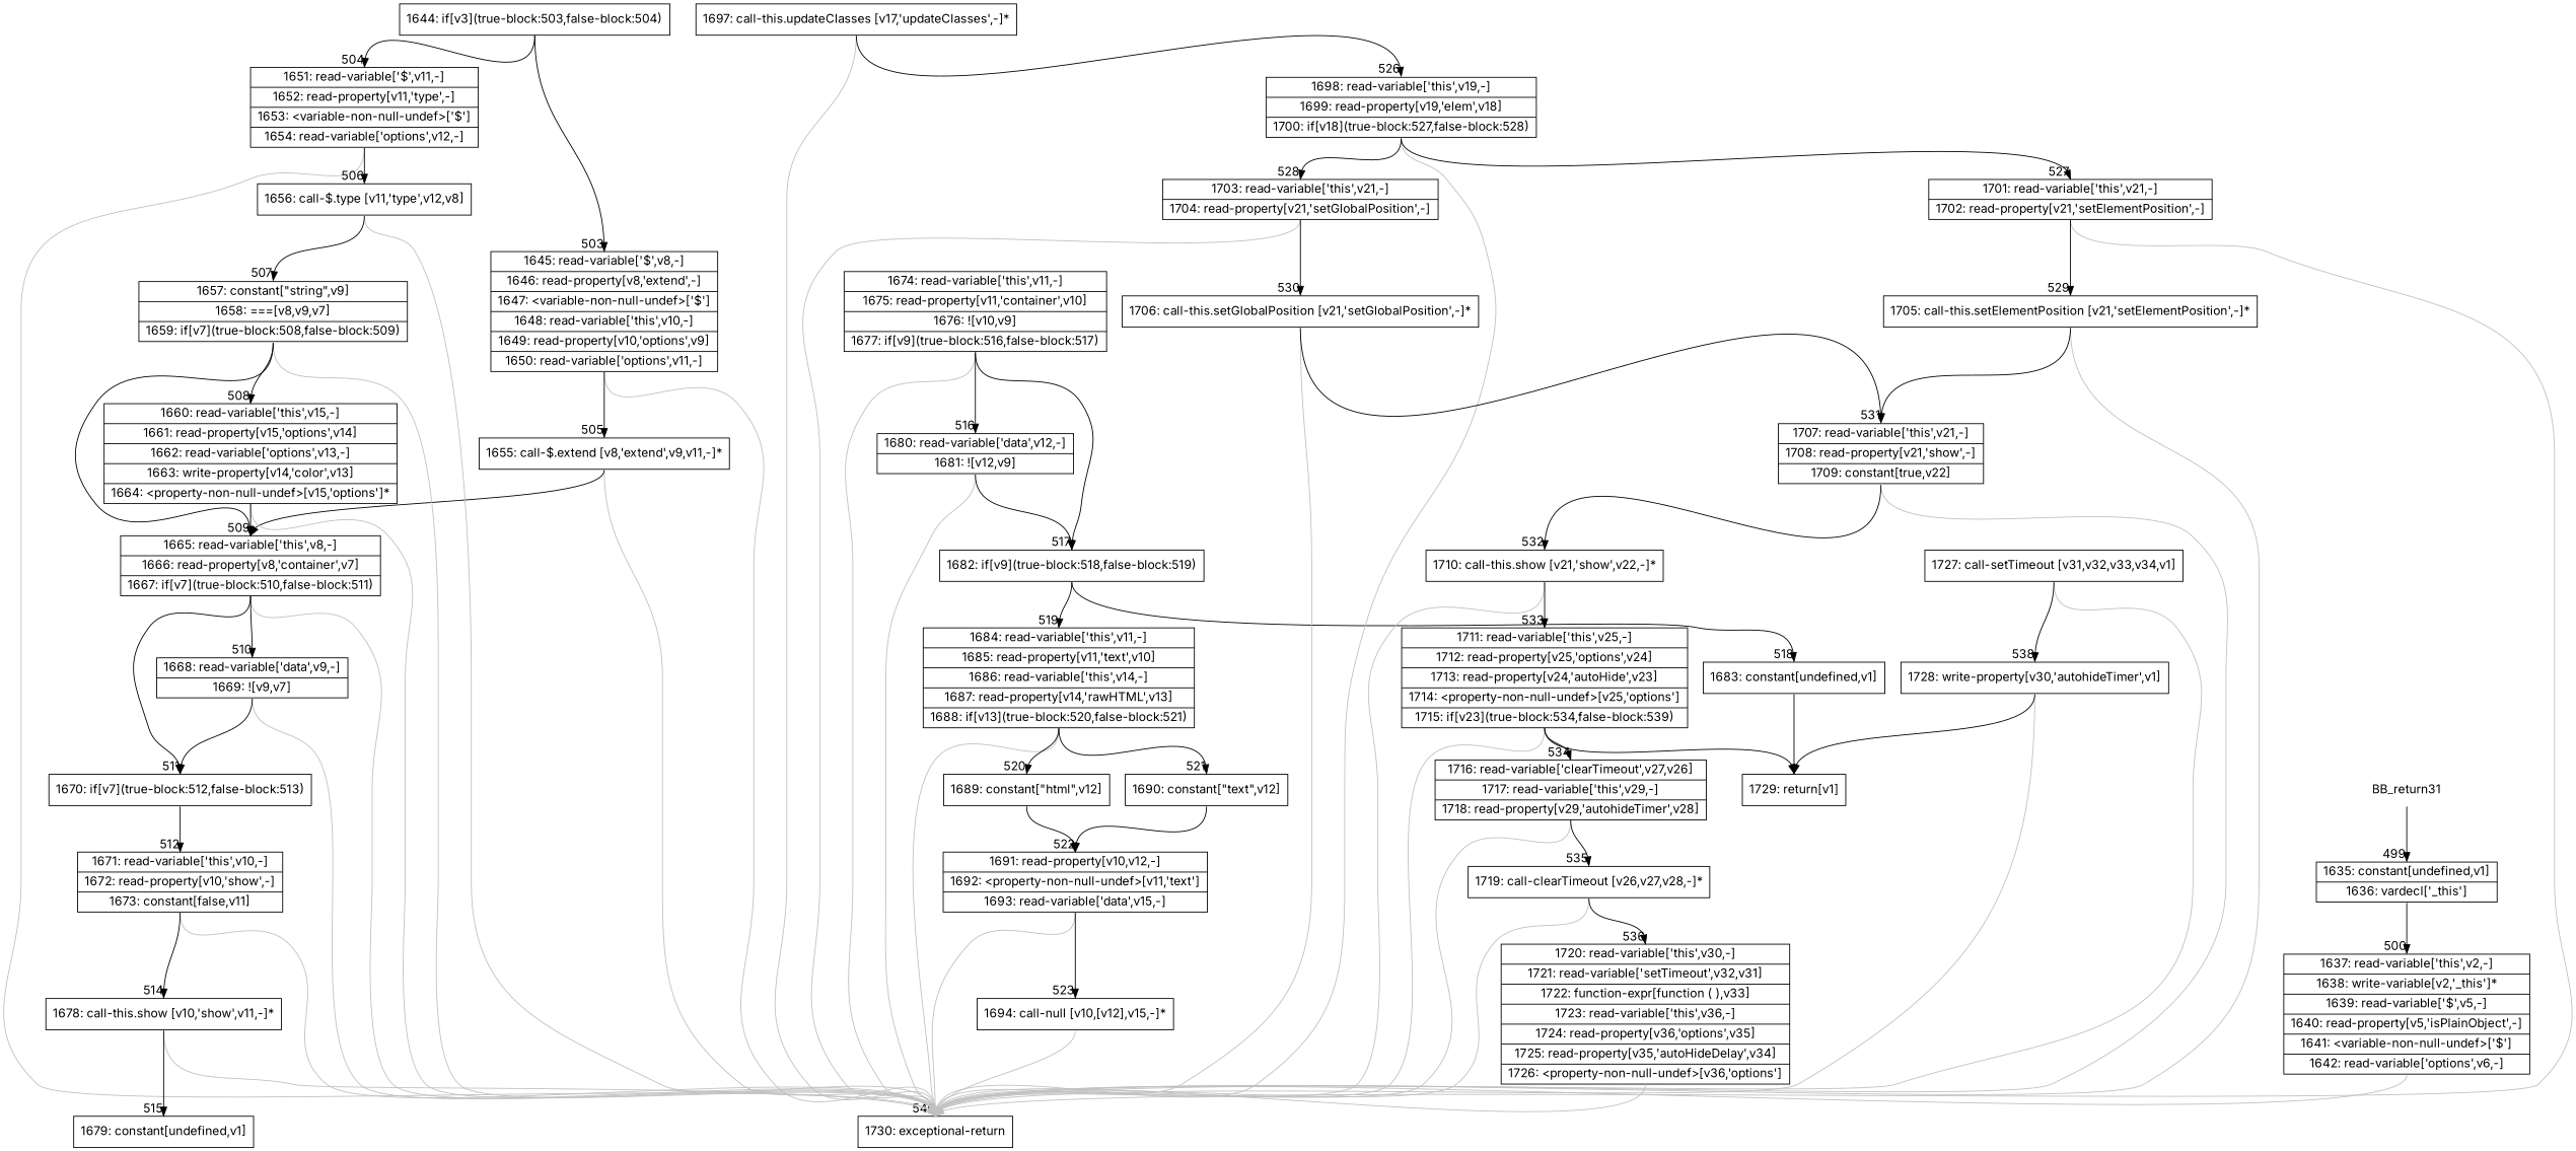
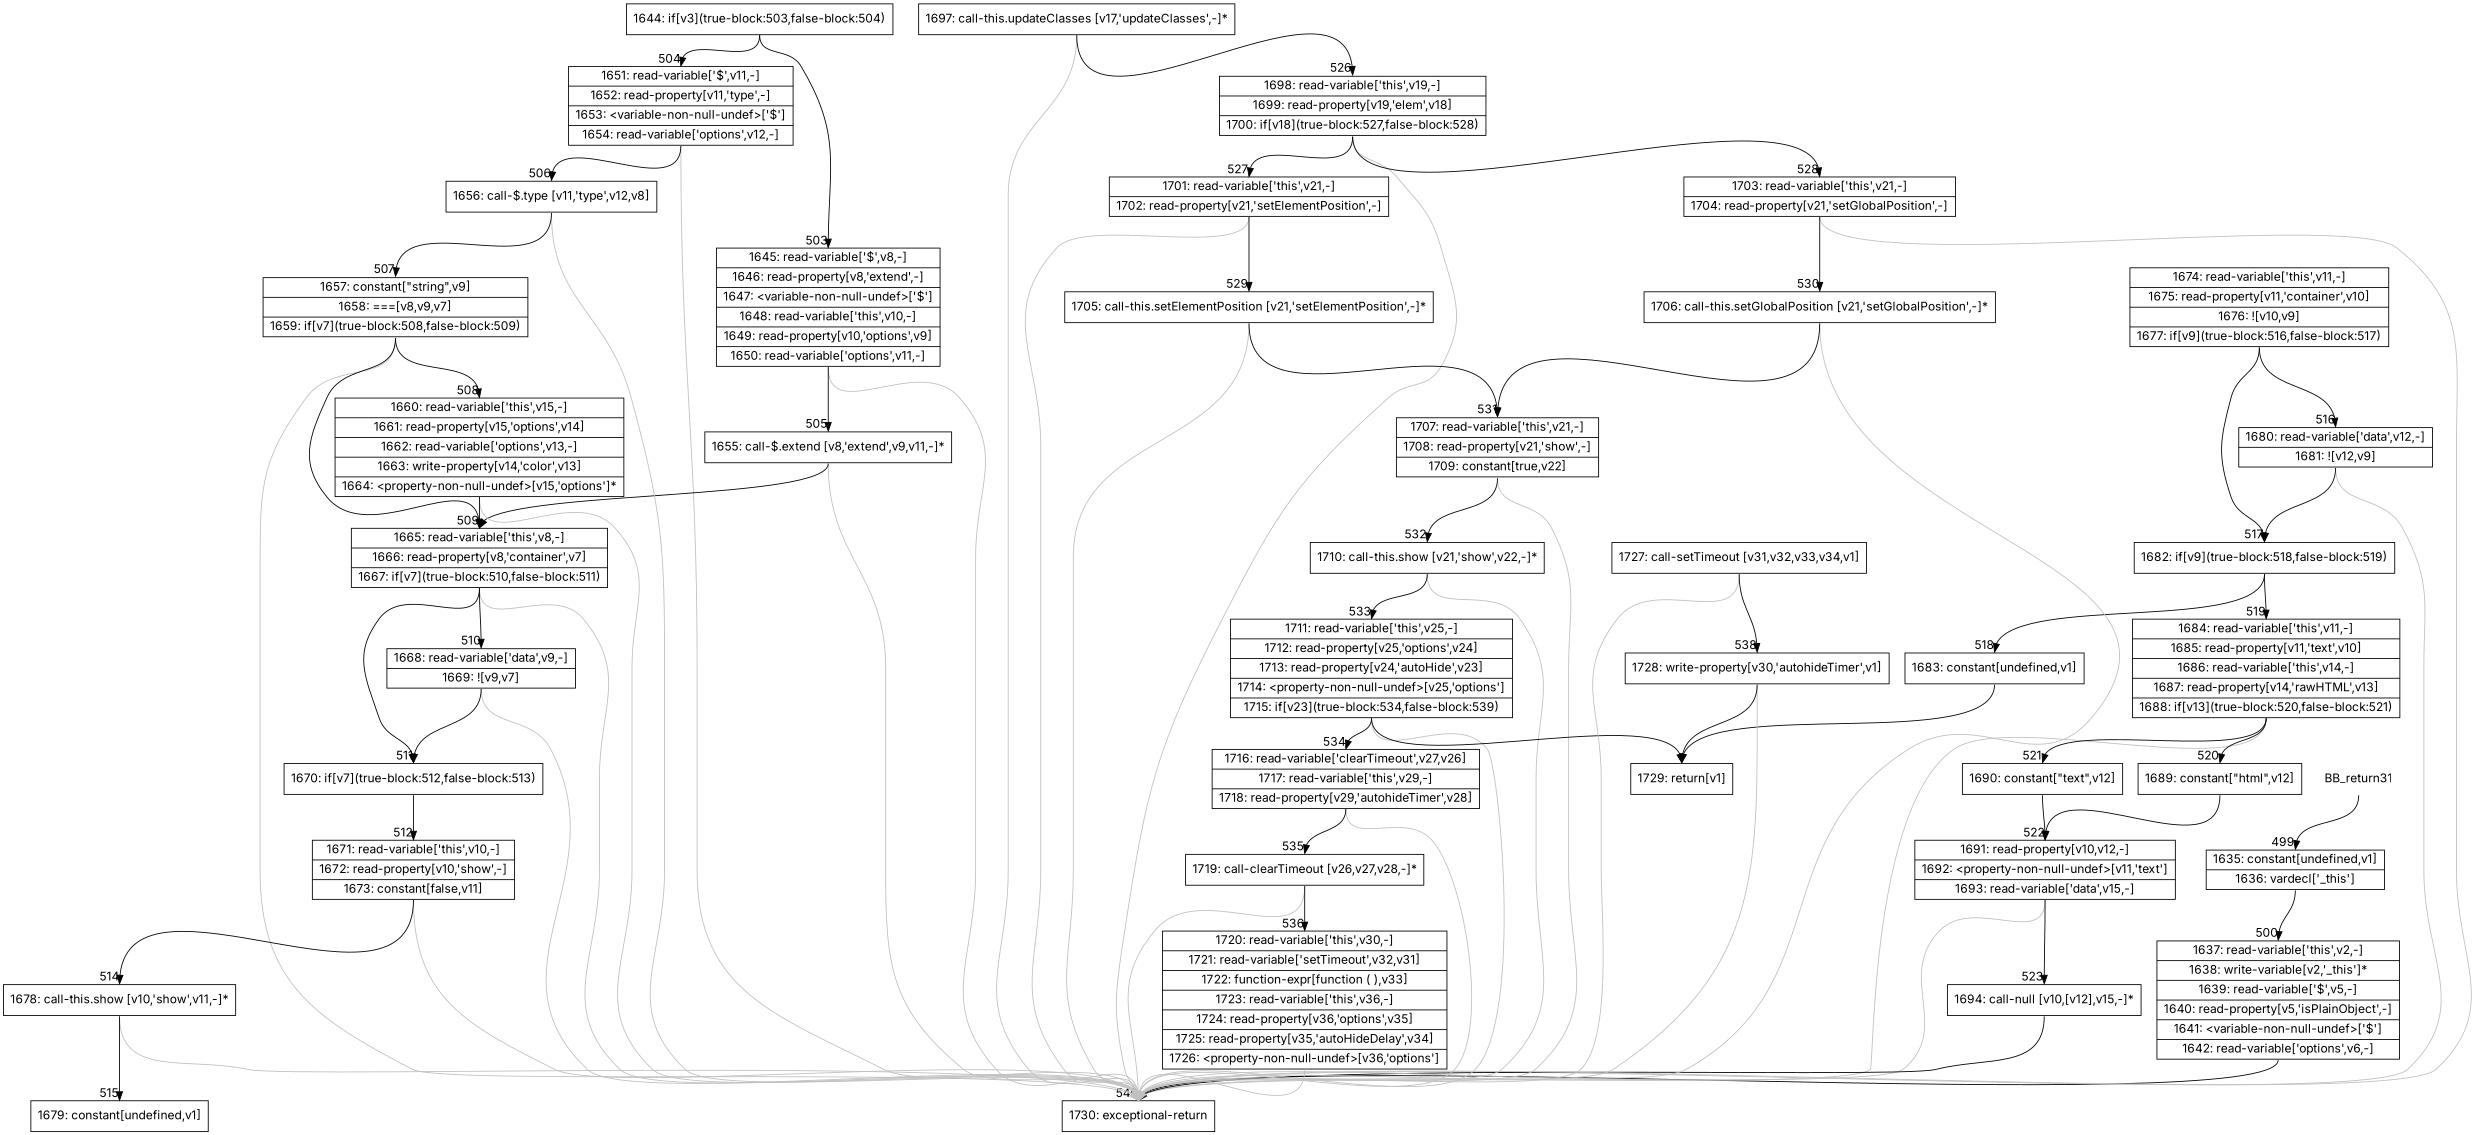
  digraph {
    fontname=Inter
    rankdir=TD
    node [fontname=Inter shape=record]
    edge [fontname=Inter headport=n tailport=s]
    n1 [label=BB_return31 shape=none]
    n2 [label="{1635: constant[undefined,v1]|1636: vardecl['_this']}"]
    n3 [label="{1637: read-variable['this',v2,-]|1638: write-variable[v2,'_this']*|1639: read-variable['$',v5,-]|1640: read-property[v5,'isPlainObject',-]|1641: \<variable-non-null-undef\>['$']|1642: read-variable['options',v6,-]}"]
    n4 [label="{1730: exceptional-return}"]
    n5 [label="{1644: if[v3](true-block:503,false-block:504)}"]
    n6 [label="{1645: read-variable['$',v8,-]|1646: read-property[v8,'extend',-]|1647: \<variable-non-null-undef\>['$']|1648: read-variable['this',v10,-]|1649: read-property[v10,'options',v9]|1650: read-variable['options',v11,-]}"]
    n7 [label="{1651: read-variable['$',v11,-]|1652: read-property[v11,'type',-]|1653: \<variable-non-null-undef\>['$']|1654: read-variable['options',v12,-]}"]
    n8 [label="{1655: call-$.extend [v8,'extend',v9,v11,-]*}"]
    n9 [label="{1656: call-$.type [v11,'type',v12,v8]}"]
    n10 [label="{1665: read-variable['this',v8,-]|1666: read-property[v8,'container',v7]|1667: if[v7](true-block:510,false-block:511)}"]
    n11 [label="{1657: constant[\"string\",v9]|1658: ===[v8,v9,v7]|1659: if[v7](true-block:508,false-block:509)}"]
    n12 [label="{1670: if[v7](true-block:512,false-block:513)}"]
    n13 [label="{1668: read-variable['data',v9,-]|1669: ![v9,v7]}"]
    n14 [label="{1660: read-variable['this',v15,-]|1661: read-property[v15,'options',v14]|1662: read-variable['options',v13,-]|1663: write-property[v14,'color',v13]|1664: \<property-non-null-undef\>[v15,'options']*}"]
    n15 [label="{1671: read-variable['this',v10,-]|1672: read-property[v10,'show',-]|1673: constant[false,v11]}"]
    n16 [label="{1678: call-this.show [v10,'show',v11,-]*}"]
    n17 [label="{1674: read-variable['this',v11,-]|1675: read-property[v11,'container',v10]|1676: ![v10,v9]|1677: if[v9](true-block:516,false-block:517)}"]
    n18 [label="{1682: if[v9](true-block:518,false-block:519)}"]
    n19 [label="{1680: read-variable['data',v12,-]|1681: ![v12,v9]}"]
    n20 [label="{1679: constant[undefined,v1]}"]
    n21 [label="{1683: constant[undefined,v1]}"]
    n22 [label="{1684: read-variable['this',v11,-]|1685: read-property[v11,'text',v10]|1686: read-variable['this',v14,-]|1687: read-property[v14,'rawHTML',v13]|1688: if[v13](true-block:520,false-block:521)}"]
    n23 [label="{1729: return[v1]}"]
    n24 [label="{1689: constant[\"html\",v12]}"]
    n25 [label="{1690: constant[\"text\",v12]}"]
    n26 [label="{1691: read-property[v10,v12,-]|1692: \<property-non-null-undef\>[v11,'text']|1693: read-variable['data',v15,-]}"]
    n27 [label="{1694: call-null [v10,[v12],v15,-]*}"]
    n28 [label="{1697: call-this.updateClasses [v17,'updateClasses',-]*}"]
    n29 [label="{1698: read-variable['this',v19,-]|1699: read-property[v19,'elem',v18]|1700: if[v18](true-block:527,false-block:528)}"]
    n30 [label="{1701: read-variable['this',v21,-]|1702: read-property[v21,'setElementPosition',-]}"]
    n31 [label="{1703: read-variable['this',v21,-]|1704: read-property[v21,'setGlobalPosition',-]}"]
    n32 [label="{1705: call-this.setElementPosition [v21,'setElementPosition',-]*}"]
    n33 [label="{1706: call-this.setGlobalPosition [v21,'setGlobalPosition',-]*}"]
    n34 [label="{1707: read-variable['this',v21,-]|1708: read-property[v21,'show',-]|1709: constant[true,v22]}"]
    n35 [label="{1710: call-this.show [v21,'show',v22,-]*}"]
    n36 [label="{1711: read-variable['this',v25,-]|1712: read-property[v25,'options',v24]|1713: read-property[v24,'autoHide',v23]|1714: \<property-non-null-undef\>[v25,'options']|1715: if[v23](true-block:534,false-block:539)}"]
    n37 [label="{1716: read-variable['clearTimeout',v27,v26]|1717: read-variable['this',v29,-]|1718: read-property[v29,'autohideTimer',v28]}"]
    n38 [label="{1719: call-clearTimeout [v26,v27,v28,-]*}"]
    n39 [label="{1720: read-variable['this',v30,-]|1721: read-variable['setTimeout',v32,v31]|1722: function-expr[function ( ),v33]|1723: read-variable['this',v36,-]|1724: read-property[v36,'options',v35]|1725: read-property[v35,'autoHideDelay',v34]|1726: \<property-non-null-undef\>[v36,'options']}"]
    n40 [label="{1727: call-setTimeout [v31,v32,v33,v34,v1]}"]
    n41 [label="{1728: write-property[v30,'autohideTimer',v1]}"]
    n1 -> n2 [headlabel="    499"]
    n2 -> n3 [headlabel="      500"]
-   n3 -> n4 [color=gray headlabel="      540"]
+   n3 -> n4 [color=black headlabel="      540"]
    n5 -> n6 [headlabel="      503"]
    n5 -> n7 [headlabel="      504"]
    n6 -> n4 [color=gray]
    n6 -> n8 [headlabel="      505"]
    n7 -> n4 [color=gray]
    n7 -> n9 [headlabel="      506"]
    n8 -> n4 [color=gray]
    n8 -> n10 [headlabel="      509"]
    n9 -> n4 [color=gray]
    n9 -> n11 [headlabel="      507"]
    n10 -> n4 [color=gray]
    n10 -> n12 [headlabel="      511"]
    n10 -> n13 [headlabel="      510"]
    n11 -> n4 [color=gray]
    n11 -> n10
    n11 -> n14 [headlabel="      508"]
    n12 -> n15 [headlabel="      512"]
    n13 -> n4 [color=gray]
    n13 -> n12
    n14 -> n4 [color=gray]
    n14 -> n10
    n15 -> n4 [color=gray]
    n15 -> n16 [headlabel="      514"]
    n16 -> n4 [color=gray]
    n16 -> n20 [headlabel="      515"]
-   n17 -> n4 [color=gray]
    n17 -> n18 [headlabel="      517"]
    n17 -> n19 [headlabel="      516"]
    n18 -> n21 [headlabel="      518"]
    n18 -> n22 [headlabel="      519"]
    n19 -> n4 [color=gray]
    n19 -> n18
    n21 -> n23
    n22 -> n4 [color=gray]
    n22 -> n24 [headlabel="      520"]
    n22 -> n25 [headlabel="      521"]
    n24 -> n26 [headlabel="      522"]
    n25 -> n26
    n26 -> n4 [color=gray]
    n26 -> n27 [headlabel="      523"]
-   n27 -> n4 [color=gray]
+   n27 -> n4 [color=black]
    n28 -> n4 [color=gray]
    n28 -> n29 [headlabel="      526"]
    n29 -> n4 [color=gray]
    n29 -> n30 [headlabel="      527"]
    n29 -> n31 [headlabel="      528"]
    n30 -> n4 [color=gray]
    n30 -> n32 [headlabel="      529"]
    n31 -> n4 [color=gray]
    n31 -> n33 [headlabel="      530"]
    n32 -> n4 [color=gray]
    n32 -> n34 [headlabel="      531"]
    n33 -> n4 [color=gray]
    n33 -> n34
    n34 -> n4 [color=gray]
    n34 -> n35 [headlabel="      532"]
    n35 -> n4 [color=gray]
    n35 -> n36 [headlabel="      533"]
    n36 -> n4 [color=gray]
    n36 -> n23
    n36 -> n37 [headlabel="      534"]
    n37 -> n4 [color=gray]
    n37 -> n38 [headlabel="      535"]
    n38 -> n4 [color=gray]
    n38 -> n39 [headlabel="      536"]
    n39 -> n4 [color=gray]
    n40 -> n4 [color=gray]
    n40 -> n41 [headlabel="      538"]
    n41 -> n4 [color=gray]
    n41 -> n23
  }
